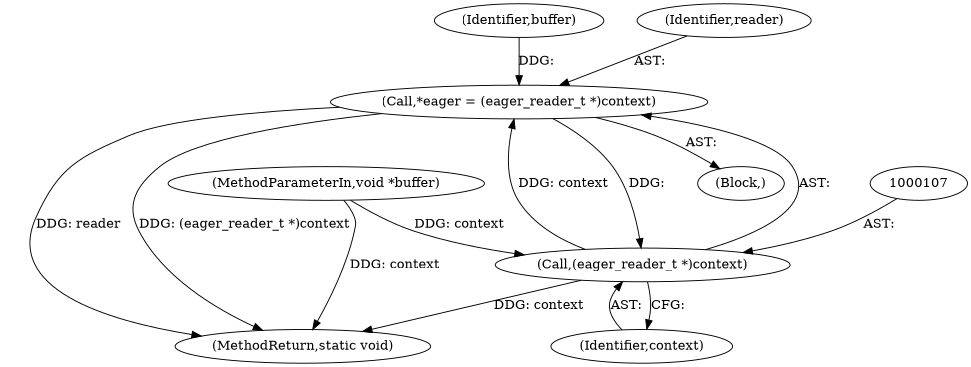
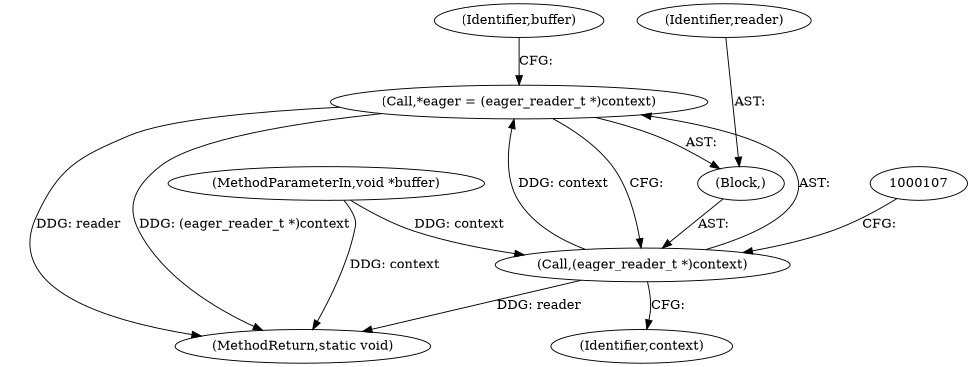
  digraph {
    n1 [label="(Call,*eager = (eager_reader_t *)context)"]
    n2 [label="(Call,(eager_reader_t *)context)"]
    n3 [label="(Block,)"]
    n4 [label="(MethodReturn,static void)"]
    n5 [label="(Identifier,context)"]
    n6 [label="(MethodParameterIn,void *buffer)"]
    n7 [label="(Identifier,buffer)"]
    n8 [label="(Identifier,reader)"]
    1000107
-   n1 -> n2 [label="DDG: "]
+   n1 -> n2 [label="CFG: "]
    n1 -> n3 [label="AST: "]
    n1 -> n4 [label="DDG: reader"]
    n1 -> n4 [label="DDG: (eager_reader_t *)context"]
    n2 -> n1 [label="AST: "]
    n2 -> n1 [label="DDG: context"]
-   n2 -> n4 [label="DDG: context"]
+   n2 -> n4 [label="DDG: reader"]
    n2 -> n5 [label="CFG: "]
-   n5 -> n2 [label="AST: "]
+   n3 -> n2 [label="AST: "]
    n6 -> n2 [label="DDG: context"]
    n6 -> n4 [label="DDG: context"]
-   n7 -> n1 [label="DDG: "]
-   n8 -> n1 [label="AST: "]
-   1000107 -> n2 [label="AST: "]
+   n7 -> n1 [label="CFG: "]
+   n8 -> n3 [label="AST: "]
+   1000107 -> n2 [label="CFG: "]
  }
